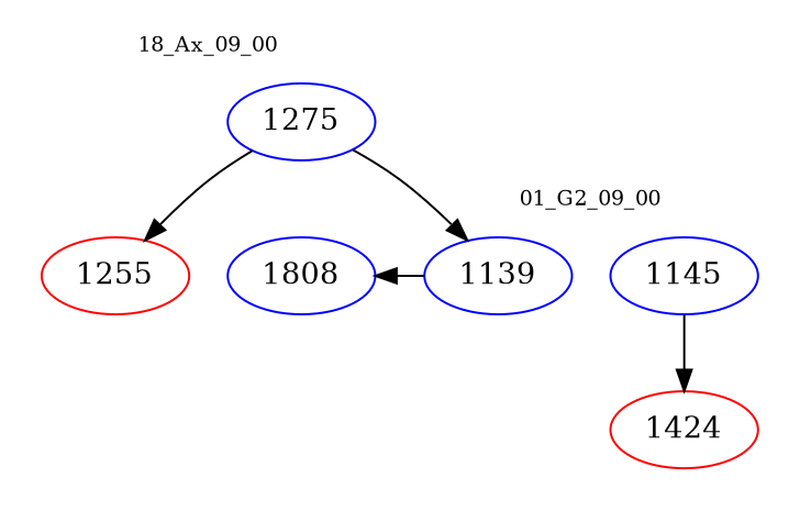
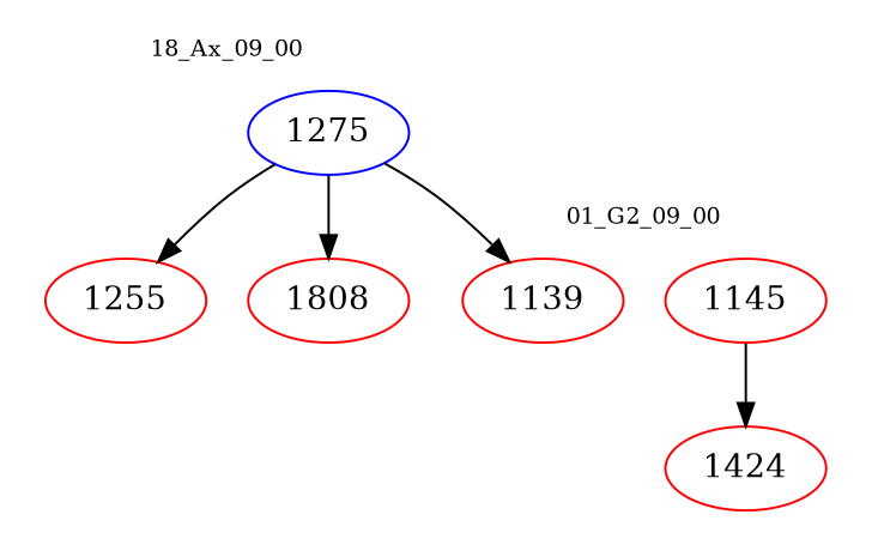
  digraph {
    node [color=blue]
    edge [color=black]
    n1 [label=1275]
    n2 [color=red label=1255]
-   n3 [label=1808]
-   n4 [label=1145]
-   n5 [label=1139]
+   n3 [color=red label=1808]
+   n4 [color=red label=1145]
+   n5 [color=red label=1139]
    n6 [color=red label=1424]
    subgraph cluster_1 {
      color=white
      fontsize=10
      label="18_Ax_09_00"
      n1
      n2
      n3
    }
    subgraph cluster_2 {
      color=white
      fontsize=10
      label="01_G2_09_00"
      n4
      n5
      n6
    }
    n1 -> n2
-   n5 -> n3
+   n1 -> n3
    n1 -> n5
    n4 -> n6
  }
